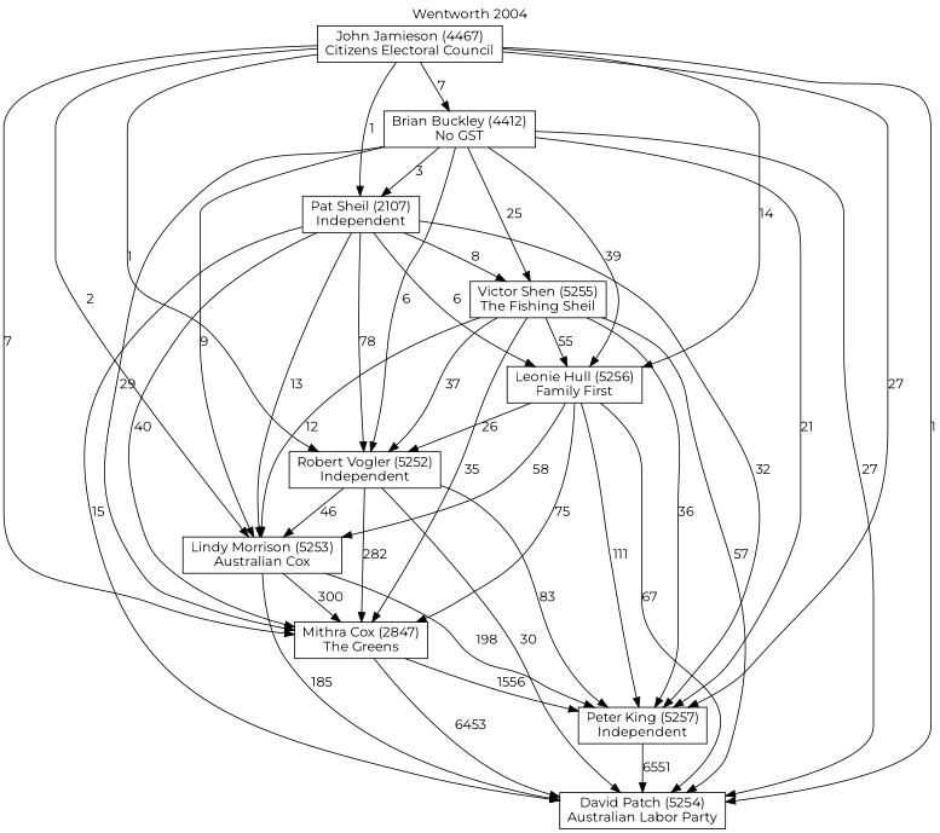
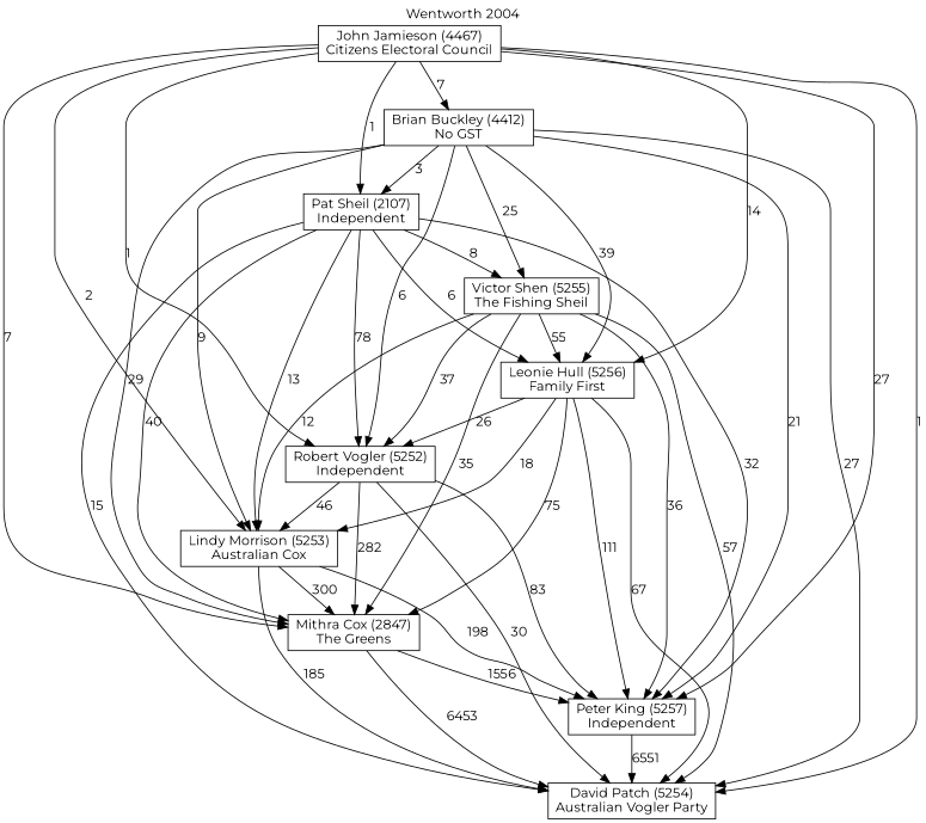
  digraph {
    fontname=Montserrat
    label="Wentworth 2004"
    labelloc=t
    mclimit=10
    node [fontname=Montserrat shape=box]
    edge [fontname=Montserrat]
-   n1 [label="David Patch (5254)\nAustralian Labor Party"]
+   n1 [label="David Patch (5254)\nAustralian Vogler Party"]
    n2 [label="Peter King (5257)\nIndependent"]
    n3 [label="Mithra Cox (2847)\nThe Greens"]
    n4 [label="Lindy Morrison (5253)\nAustralian Cox"]
    n5 [label="Robert Vogler (5252)\nIndependent"]
    n6 [label="Leonie Hull (5256)\nFamily First"]
    n7 [label="Victor Shen (5255)\nThe Fishing Sheil"]
    n8 [label="Pat Sheil (2107)\nIndependent"]
    n9 [label="Brian Buckley (4412)\nNo GST"]
    n10 [label="John Jamieson (4467)\nCitizens Electoral Council"]
    n2 -> n1 [label=6551]
    n3 -> n1 [label=6453]
    n3 -> n2 [label=1556]
    n4 -> n1 [label=185]
    n4 -> n2 [label=198]
    n4 -> n3 [label=300]
    n5 -> n1 [label=30]
    n5 -> n2 [label=83]
    n5 -> n3 [label=282]
    n5 -> n4 [label=46]
    n6 -> n1 [label=67]
    n6 -> n2 [label=111]
    n6 -> n3 [label=75]
-   n6 -> n4 [label=58]
+   n6 -> n4 [label=18]
    n6 -> n5 [label=26]
    n7 -> n1 [label=57]
    n7 -> n2 [label=36]
    n7 -> n3 [label=35]
    n7 -> n4 [label=12]
    n7 -> n5 [label=37]
    n7 -> n6 [label=55]
    n8 -> n1 [label=15]
    n8 -> n2 [label=32]
    n8 -> n3 [label=40]
    n8 -> n4 [label=13]
    n8 -> n5 [label=78]
    n8 -> n6 [label=6]
    n8 -> n7 [label=8]
    n9 -> n1 [label=27]
    n9 -> n2 [label=21]
    n9 -> n3 [label=29]
    n9 -> n4 [label=9]
    n9 -> n5 [label=6]
    n9 -> n6 [label=39]
    n9 -> n7 [label=25]
    n9 -> n8 [label=3]
    n10 -> n1 [label=1]
    n10 -> n2 [label=27]
    n10 -> n3 [label=7]
    n10 -> n4 [label=2]
    n10 -> n5 [label=1]
    n10 -> n6 [label=14]
    n10 -> n8 [label=1]
    n10 -> n9 [label=7]
  }
